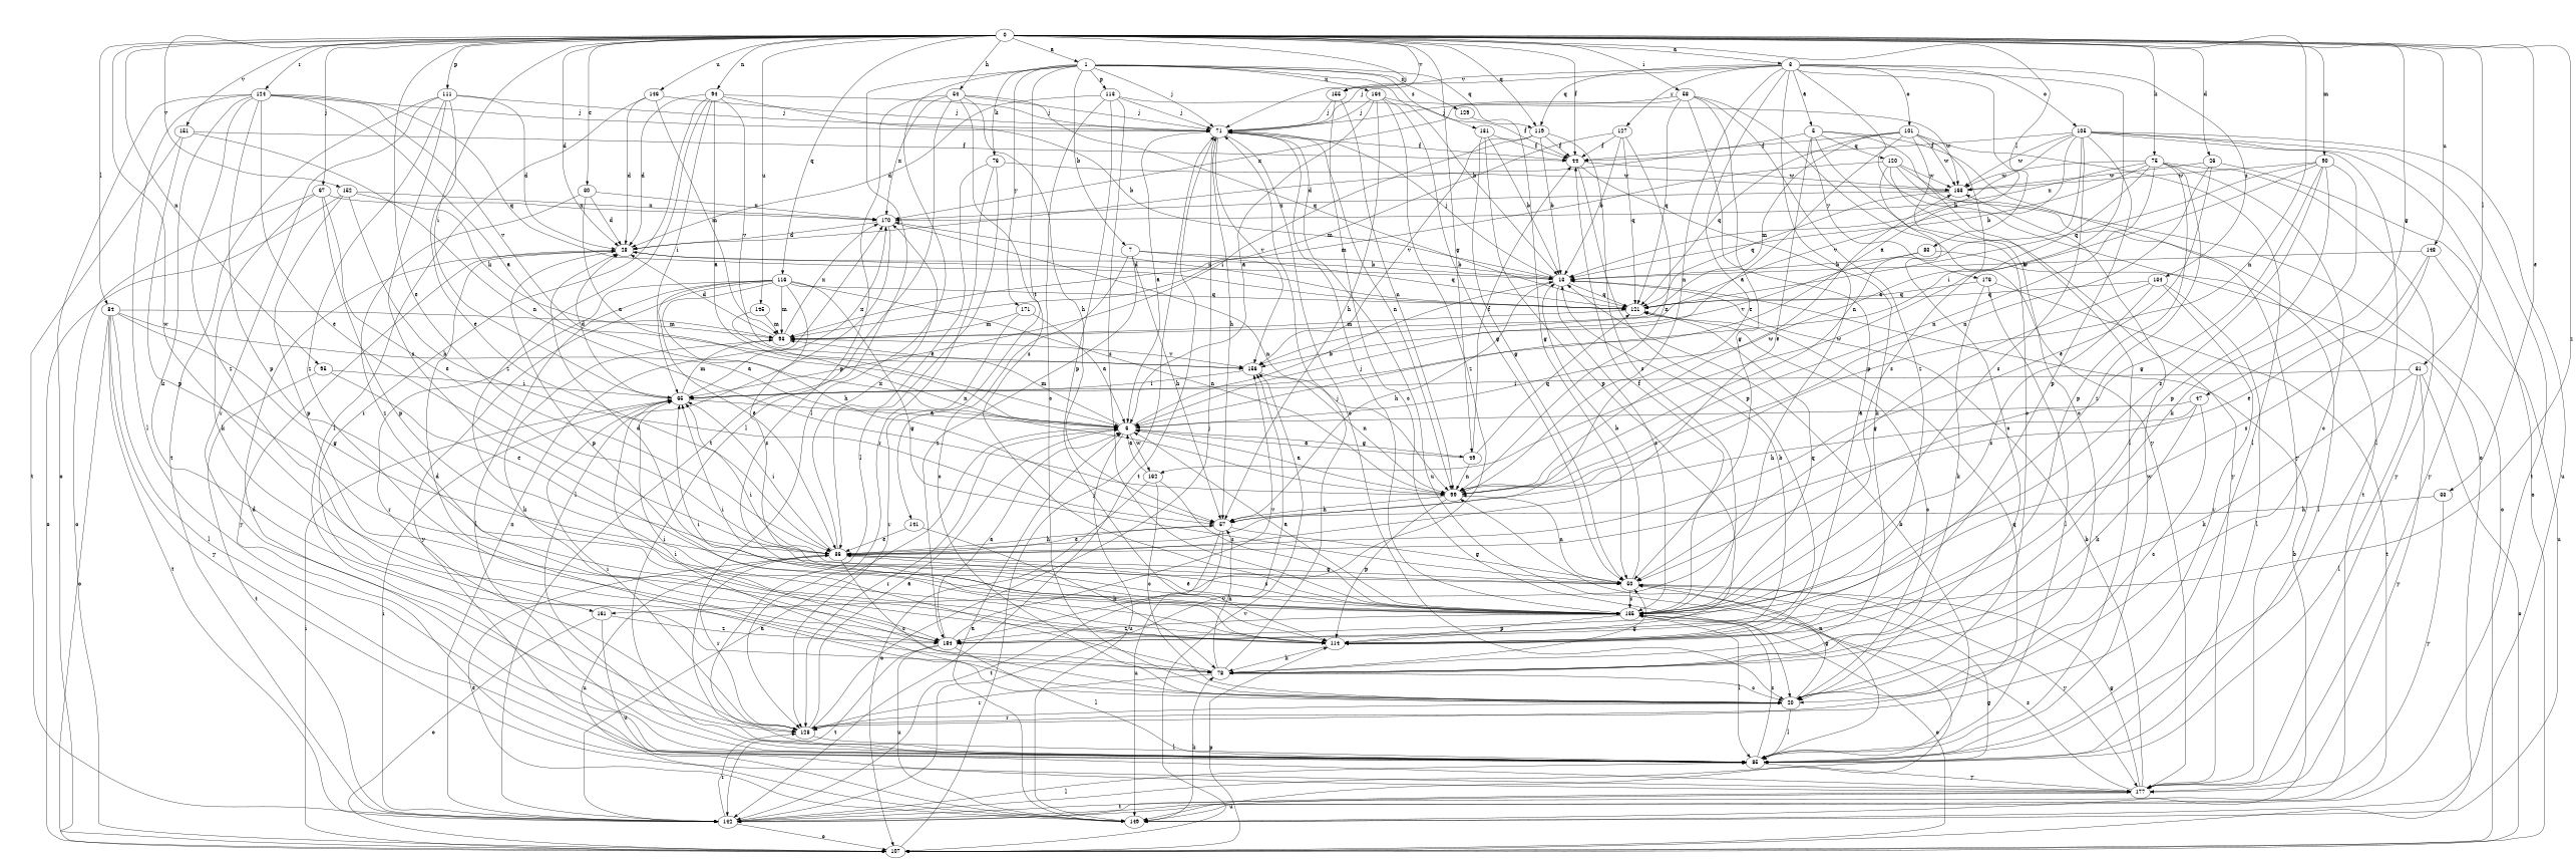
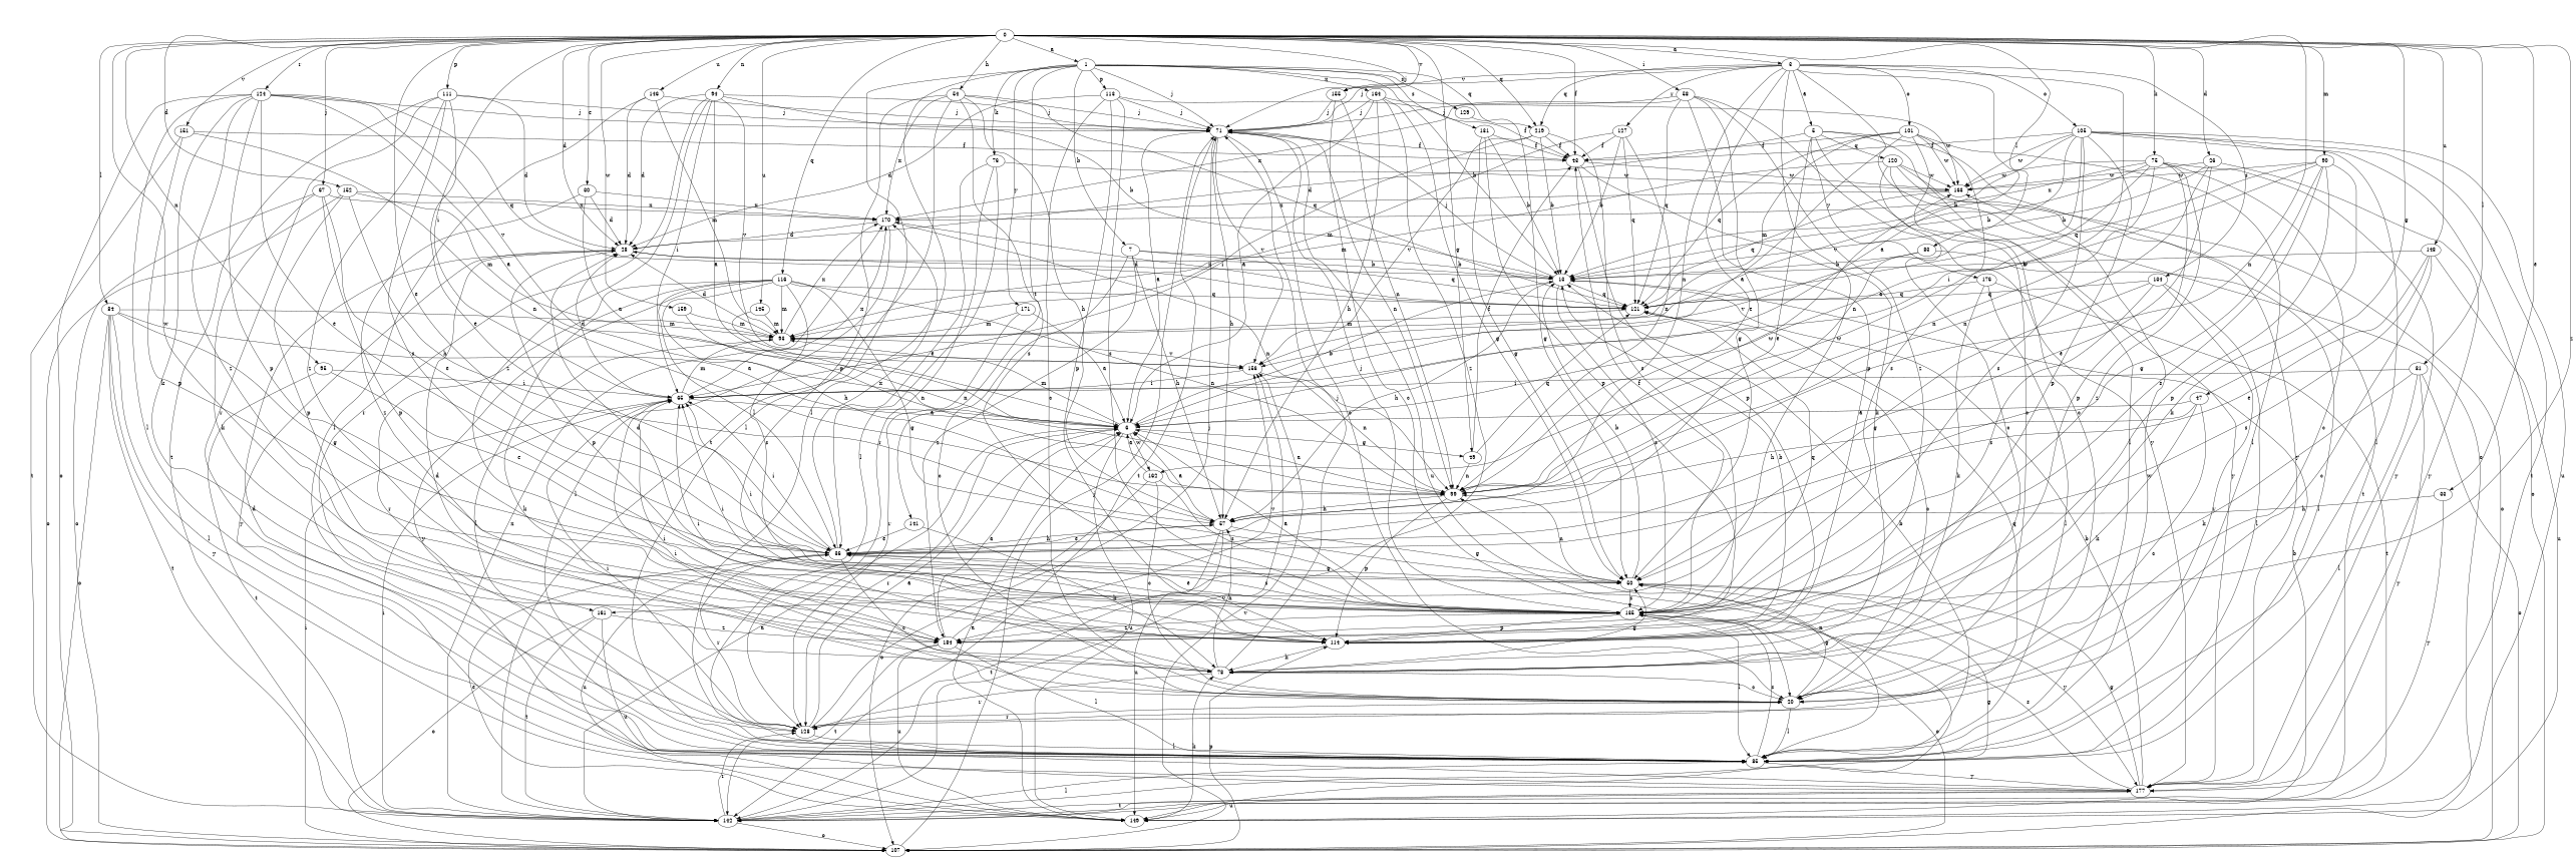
  strict digraph {
    0
    1
    3
    26
    28
    30
    33
    36
-   43 [label=44]
+   43
    47
    49
    54
    58
    65
    67
    71
    75
    81
    83
    84
    90
    94
    95
    99
    111
    116
-   119
+   119 [label=219]
    124
    145
    146
    148
    151
    152
    155
+   159
    161
    184
    7
    13
    76
    85
    113
    129
    131
    141
    142
    164
    171
    5
    6
    101
    105
    107
    127
    134
    162
    177
    163
    114
    170
    57
    20
    128
    149
    135
    50
    78
    121
    93
    156
    120
    176
    0 -> 1 [label=a]
    0 -> 3 [label=a]
    0 -> 26 [label=d]
    0 -> 28 [label=d]
    0 -> 30 [label=e]
    0 -> 33 [label=e]
    0 -> 36 [label=e]
    0 -> 43 [label=f]
    0 -> 47 [label=g]
    0 -> 49 [label=g]
    0 -> 54 [label=h]
    0 -> 58 [label=i]
    0 -> 65 [label=i]
    0 -> 67 [label=j]
    0 -> 71 [label=j]
    0 -> 75 [label=k]
    0 -> 81 [label=l]
    0 -> 83 [label=l]
    0 -> 84 [label=l]
    0 -> 90 [label=m]
    0 -> 94 [label=n]
    0 -> 95 [label=n]
    0 -> 99 [label=n]
    0 -> 111 [label=p]
    0 -> 116 [label=q]
    0 -> 119 [label=q]
    0 -> 124 [label=r]
    0 -> 145 [label=u]
    0 -> 146 [label=u]
    0 -> 148 [label=u]
    0 -> 151 [label=v]
-   0 -> 152 [label=v]
+   0 -> 152 [label=d]
    0 -> 155 [label=v]
+   0 -> 159 [label=w]
    0 -> 161 [label=w]
    0 -> 184 [label=z]
    1 -> 71 [label=j]
    1 -> 119 [label=q]
    1 -> 7 [label=b]
    1 -> 13 [label=b]
    1 -> 76 [label=k]
    1 -> 85 [label=l]
    1 -> 113 [label=p]
    1 -> 129 [label=s]
    1 -> 131 [label=s]
    1 -> 141 [label=t]
    1 -> 142 [label=t]
    1 -> 164 [label=x]
    1 -> 171 [label=y]
    3 -> 36 [label=e]
    3 -> 71 [label=j]
    3 -> 99 [label=n]
    3 -> 119 [label=q]
    3 -> 155 [label=v]
    3 -> 161 [label=w]
    3 -> 5 [label=a]
    3 -> 6 [label=a]
    3 -> 101 [label=o]
    3 -> 105 [label=o]
    3 -> 107 [label=o]
    3 -> 127 [label=r]
    3 -> 134 [label=s]
    3 -> 162 [label=w]
    26 -> 36 [label=e]
    26 -> 99 [label=n]
+   26 -> 13 [label=b]
    26 -> 177 [label=y]
    26 -> 163 [label=w]
    28 -> 13 [label=b]
    28 -> 177 [label=y]
    28 -> 114 [label=p]
    30 -> 28 [label=d]
    30 -> 184 [label=z]
    30 -> 6 [label=a]
    30 -> 170 [label=x]
    33 -> 177 [label=y]
    33 -> 57 [label=h]
    36 -> 65 [label=i]
    36 -> 170 [label=x]
    36 -> 57 [label=h]
    36 -> 20 [label=c]
    36 -> 128 [label=r]
    36 -> 149 [label=u]
    36 -> 135 [label=s]
    36 -> 50 [label=g]
    43 -> 163 [label=w]
    43 -> 114 [label=p]
    43 -> 78 [label=k]
    47 -> 6 [label=a]
    47 -> 57 [label=h]
    47 -> 20 [label=c]
    47 -> 78 [label=k]
    49 -> 43 [label=f]
    49 -> 99 [label=n]
-   49 -> 6 [label=a]
+   57 -> 6 [label=a]
    49 -> 121 [label=q]
    54 -> 71 [label=j]
    54 -> 85 [label=l]
    54 -> 114 [label=p]
    54 -> 170 [label=x]
    54 -> 57 [label=h]
    54 -> 135 [label=s]
    54 -> 121 [label=q]
    58 -> 71 [label=j]
    58 -> 184 [label=z]
    58 -> 177 [label=y]
    58 -> 114 [label=p]
    58 -> 170 [label=x]
    58 -> 50 [label=g]
    58 -> 121 [label=q]
    65 -> 28 [label=d]
    65 -> 6 [label=a]
    65 -> 170 [label=x]
    65 -> 93 [label=m]
    67 -> 36 [label=e]
    67 -> 107 [label=o]
    67 -> 114 [label=p]
    67 -> 170 [label=x]
    67 -> 78 [label=k]
    71 -> 43 [label=f]
    71 -> 99 [label=n]
    71 -> 142 [label=t]
    71 -> 6 [label=a]
    71 -> 57 [label=h]
    71 -> 20 [label=c]
    71 -> 149 [label=u]
    71 -> 156 [label=v]
    75 -> 99 [label=n]
    75 -> 184 [label=z]
    75 -> 13 [label=b]
    75 -> 6 [label=a]
    75 -> 177 [label=y]
    75 -> 163 [label=w]
    75 -> 114 [label=p]
    75 -> 170 [label=x]
    75 -> 20 [label=c]
    81 -> 65 [label=i]
    81 -> 85 [label=l]
    81 -> 107 [label=o]
    81 -> 177 [label=y]
    81 -> 78 [label=k]
    83 -> 13 [label=b]
    83 -> 85 [label=l]
    83 -> 156 [label=v]
    84 -> 85 [label=l]
    84 -> 142 [label=t]
    84 -> 6 [label=a]
    84 -> 107 [label=o]
    84 -> 177 [label=y]
    84 -> 50 [label=g]
    84 -> 93 [label=m]
    90 -> 65 [label=i]
    90 -> 163 [label=w]
    90 -> 114 [label=p]
    90 -> 135 [label=s]
    90 -> 50 [label=g]
    90 -> 78 [label=k]
    90 -> 121 [label=q]
    94 -> 28 [label=d]
    94 -> 65 [label=i]
    94 -> 71 [label=j]
    94 -> 184 [label=z]
    94 -> 13 [label=b]
    94 -> 6 [label=a]
    94 -> 128 [label=r]
    94 -> 156 [label=v]
    95 -> 36 [label=e]
    95 -> 65 [label=i]
    95 -> 142 [label=t]
    99 -> 6 [label=a]
    99 -> 163 [label=w]
    99 -> 114 [label=p]
    99 -> 57 [label=h]
    111 -> 28 [label=d]
    111 -> 36 [label=e]
    111 -> 71 [label=j]
    111 -> 184 [label=z]
    111 -> 142 [label=t]
    111 -> 128 [label=r]
    111 -> 135 [label=s]
-   116 -> 36 [label=e]
+   116 -> 36 [label=l]
    116 -> 99 [label=n]
    116 -> 85 [label=l]
    116 -> 177 [label=y]
    116 -> 57 [label=h]
    116 -> 128 [label=r]
    116 -> 135 [label=s]
    116 -> 50 [label=g]
    116 -> 121 [label=q]
    116 -> 93 [label=m]
    119 -> 43 [label=f]
    119 -> 65 [label=i]
    119 -> 13 [label=b]
    119 -> 135 [label=s]
    119 -> 156 [label=v]
    124 -> 36 [label=e]
    124 -> 71 [label=j]
    124 -> 184 [label=z]
    124 -> 85 [label=l]
    124 -> 6 [label=a]
    124 -> 107 [label=o]
    124 -> 114 [label=p]
    124 -> 78 [label=k]
    124 -> 121 [label=q]
    124 -> 156 [label=v]
    145 -> 99 [label=n]
    145 -> 93 [label=m]
    146 -> 28 [label=d]
    146 -> 71 [label=j]
    146 -> 85 [label=l]
    146 -> 93 [label=m]
    148 -> 36 [label=e]
    148 -> 13 [label=b]
+   148 -> 20 [label=c]
    148 -> 149 [label=u]
    148 -> 135 [label=s]
    151 -> 43 [label=f]
    151 -> 99 [label=n]
    151 -> 142 [label=t]
    151 -> 114 [label=p]
    152 -> 107 [label=o]
    152 -> 114 [label=p]
    152 -> 170 [label=x]
    152 -> 57 [label=h]
-   152 -> 93 [label=k]
+   152 -> 93 [label=m]
    155 -> 71 [label=j]
    155 -> 99 [label=n]
    155 -> 20 [label=c]
+   159 -> 99 [label=n]
+   159 -> 93 [label=m]
    161 -> 184 [label=z]
+   161 -> 142 [label=t]
    161 -> 107 [label=o]
    161 -> 149 [label=u]
    184 -> 85 [label=l]
    184 -> 142 [label=t]
    184 -> 6 [label=a]
    184 -> 149 [label=u]
    184 -> 156 [label=v]
    7 -> 184 [label=z]
    7 -> 13 [label=b]
    7 -> 57 [label=h]
    7 -> 20 [label=c]
    7 -> 121 [label=q]
    13 -> 28 [label=d]
    13 -> 71 [label=j]
    13 -> 57 [label=h]
    13 -> 135 [label=s]
    13 -> 121 [label=q]
    76 -> 36 [label=e]
    76 -> 85 [label=l]
    76 -> 163 [label=w]
    76 -> 128 [label=r]
    85 -> 28 [label=d]
    85 -> 99 [label=n]
    85 -> 13 [label=b]
    85 -> 177 [label=y]
    85 -> 163 [label=w]
    85 -> 135 [label=s]
    113 -> 28 [label=d]
    113 -> 43 [label=f]
    113 -> 71 [label=j]
    113 -> 114 [label=p]
    113 -> 20 [label=c]
    113 -> 135 [label=s]
    129 -> 50 [label=g]
    131 -> 43 [label=f]
    131 -> 13 [label=b]
    131 -> 114 [label=p]
    131 -> 50 [label=g]
    141 -> 36 [label=e]
    141 -> 78 [label=k]
    142 -> 65 [label=i]
    142 -> 85 [label=l]
    142 -> 6 [label=a]
    142 -> 107 [label=o]
    142 -> 170 [label=x]
    142 -> 128 [label=r]
    142 -> 50 [label=g]
    142 -> 156 [label=v]
    164 -> 71 [label=j]
    164 -> 184 [label=z]
    164 -> 6 [label=a]
    164 -> 163 [label=w]
    164 -> 57 [label=h]
    164 -> 50 [label=g]
    171 -> 6 [label=a]
    171 -> 128 [label=r]
    171 -> 93 [label=m]
    5 -> 28 [label=d]
    5 -> 36 [label=e]
    5 -> 85 [label=l]
    5 -> 177 [label=y]
    5 -> 20 [label=c]
    5 -> 120 [label=q]
    5 -> 176 [label=y]
    6 -> 49 [label=g]
    6 -> 13 [label=b]
    6 -> 162 [label=w]
    6 -> 128 [label=r]
    6 -> 149 [label=u]
    6 -> 93 [label=m]
    101 -> 43 [label=f]
    101 -> 85 [label=l]
    101 -> 6 [label=a]
    101 -> 163 [label=w]
    101 -> 20 [label=c]
    101 -> 135 [label=s]
    101 -> 121 [label=q]
    101 -> 93 [label=m]
    105 -> 43 [label=f]
    105 -> 99 [label=n]
    105 -> 13 [label=b]
    105 -> 85 [label=l]
    105 -> 142 [label=t]
    105 -> 107 [label=o]
    105 -> 163 [label=w]
    105 -> 114 [label=p]
    105 -> 149 [label=u]
    105 -> 135 [label=s]
    105 -> 156 [label=v]
    107 -> 65 [label=i]
    107 -> 71 [label=j]
    107 -> 114 [label=p]
    107 -> 156 [label=v]
    127 -> 43 [label=f]
    127 -> 99 [label=n]
    127 -> 13 [label=b]
    127 -> 121 [label=q]
    127 -> 93 [label=m]
    134 -> 85 [label=l]
    134 -> 128 [label=r]
    134 -> 135 [label=s]
    134 -> 50 [label=g]
    134 -> 121 [label=q]
    162 -> 6 [label=a]
    162 -> 107 [label=o]
    162 -> 20 [label=c]
    162 -> 135 [label=s]
    177 -> 13 [label=b]
    177 -> 142 [label=t]
    177 -> 149 [label=u]
    177 -> 135 [label=s]
    177 -> 50 [label=g]
    163 -> 170 [label=x]
    163 -> 121 [label=q]
    114 -> 65 [label=i]
    114 -> 13 [label=b]
    114 -> 78 [label=k]
    170 -> 28 [label=d]
    170 -> 99 [label=n]
    170 -> 85 [label=l]
    57 -> 36 [label=e]
    57 -> 142 [label=t]
    57 -> 149 [label=u]
    57 -> 50 [label=g]
    20 -> 28 [label=d]
    20 -> 65 [label=i]
    20 -> 85 [label=l]
    20 -> 128 [label=r]
    20 -> 50 [label=g]
    128 -> 65 [label=i]
    128 -> 71 [label=j]
    128 -> 85 [label=l]
    128 -> 6 [label=a]
    128 -> 121 [label=q]
    149 -> 36 [label=e]
    149 -> 13 [label=b]
    149 -> 6 [label=a]
    149 -> 78 [label=k]
    135 -> 28 [label=d]
    135 -> 36 [label=e]
    135 -> 43 [label=f]
    135 -> 65 [label=i]
    135 -> 71 [label=j]
    135 -> 184 [label=z]
    135 -> 85 [label=l]
    135 -> 6 [label=a]
    135 -> 107 [label=o]
    135 -> 114 [label=p]
    135 -> 121 [label=q]
    50 -> 65 [label=i]
    50 -> 99 [label=n]
    50 -> 13 [label=b]
    50 -> 177 [label=y]
    50 -> 135 [label=s]
    78 -> 65 [label=i]
    78 -> 71 [label=j]
    78 -> 57 [label=h]
    78 -> 20 [label=c]
    78 -> 128 [label=r]
    78 -> 50 [label=g]
    121 -> 170 [label=x]
    121 -> 20 [label=c]
    121 -> 93 [label=m]
    93 -> 28 [label=d]
    93 -> 170 [label=x]
    93 -> 78 [label=k]
    93 -> 156 [label=v]
    156 -> 65 [label=i]
    156 -> 99 [label=n]
    120 -> 142 [label=t]
    120 -> 107 [label=o]
    120 -> 177 [label=y]
    120 -> 163 [label=w]
    120 -> 20 [label=c]
    120 -> 93 [label=m]
    176 -> 85 [label=l]
    176 -> 142 [label=t]
    176 -> 78 [label=k]
    176 -> 121 [label=q]
  }
